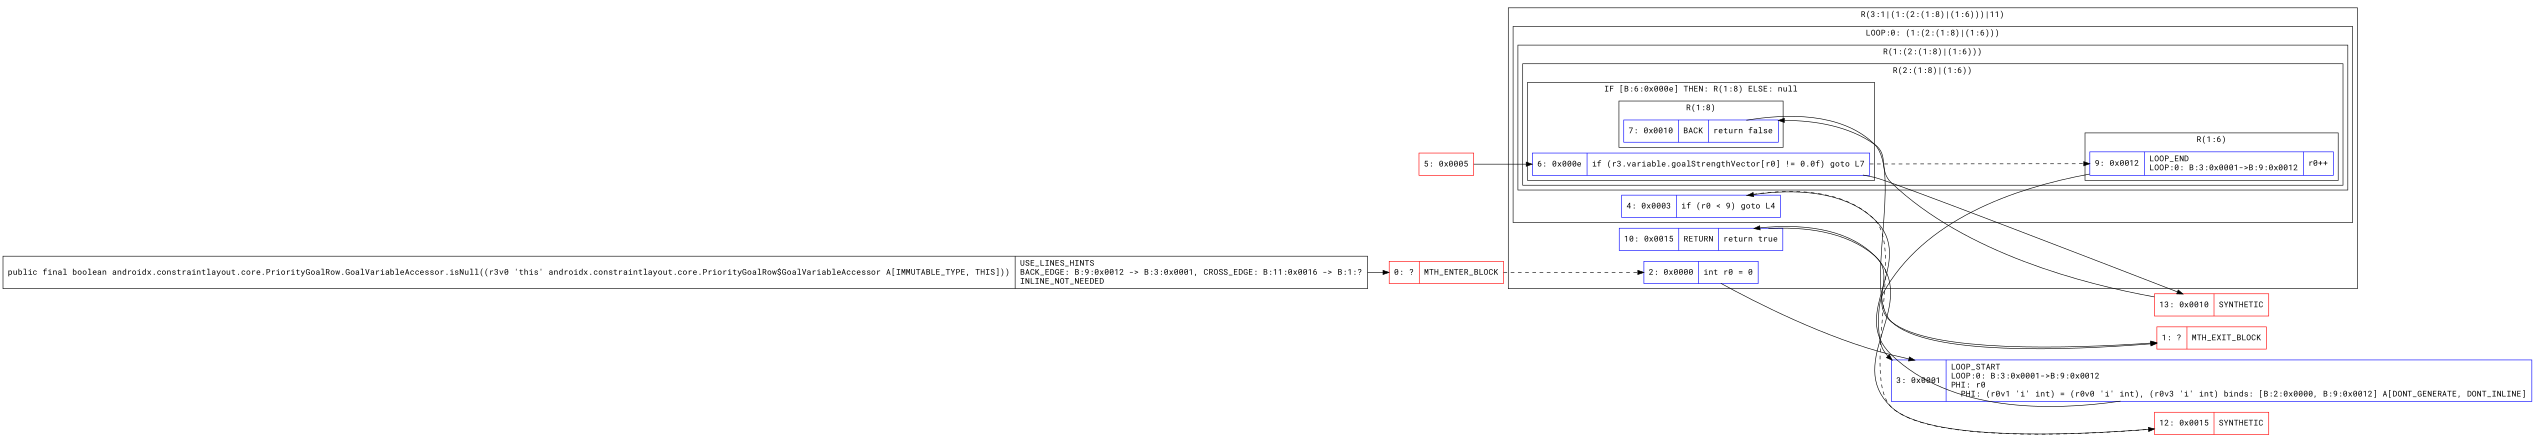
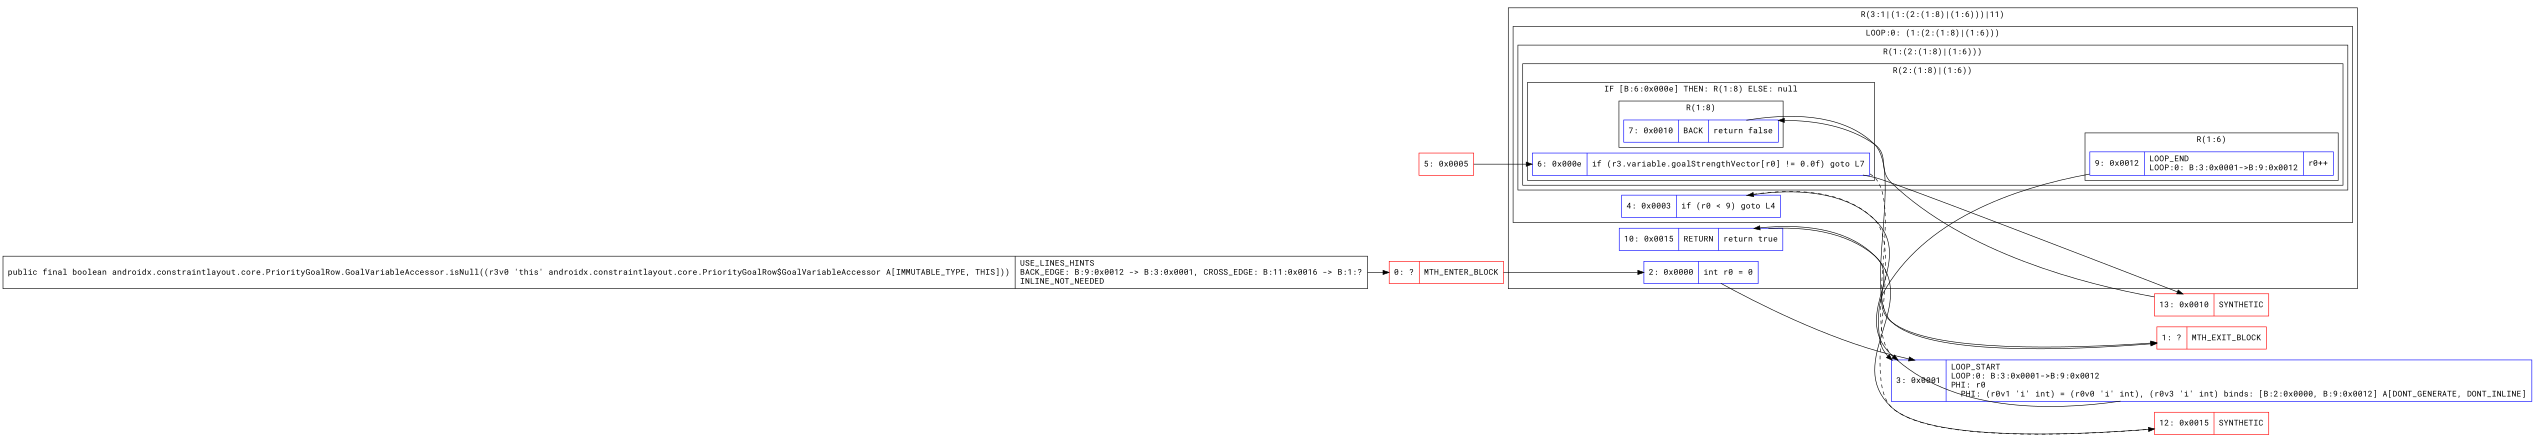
  digraph {
    fontname="Roboto Mono"
    rankdir=LR
    node [color=blue fontname="Roboto Mono" shape=record]
    edge [fontname="Roboto Mono"]
    n1 [label="{7\:\ 0x0010|BACK\l|return false\l}"]
    n2 [label="{6\:\ 0x000e|if (r3.variable.goalStrengthVector[r0] != 0.0f) goto L7\l}"]
    n3 [label="{9\:\ 0x0012|LOOP_END\lLOOP:0: B:3:0x0001\-\>B:9:0x0012\l|r0++\l}"]
    n4 [label="{4\:\ 0x0003|if (r0 \< 9) goto L4\l}"]
    n5 [label="{2\:\ 0x0000|int r0 = 0\l}"]
    n6 [label="{10\:\ 0x0015|RETURN\l|return true\l}"]
    n7 [color=red label="{1\:\ ?|MTH_EXIT_BLOCK\l}"]
    n8 [color=red label="{13\:\ 0x0010|SYNTHETIC\l}"]
    n9 [label="{3\:\ 0x0001|LOOP_START\lLOOP:0: B:3:0x0001\-\>B:9:0x0012\lPHI: r0 \l  PHI: (r0v1 'i' int) = (r0v0 'i' int), (r0v3 'i' int) binds: [B:2:0x0000, B:9:0x0012] A[DONT_GENERATE, DONT_INLINE]\l}"]
    n10 [color=red label="{12\:\ 0x0015|SYNTHETIC\l}"]
    n11 [color=red label="{5\:\ 0x0005}"]
    n12 [color=red label="{0\:\ ?|MTH_ENTER_BLOCK\l}"]
    n13 [label="{public final boolean androidx.constraintlayout.core.PriorityGoalRow.GoalVariableAccessor.isNull((r3v0 'this' androidx.constraintlayout.core.PriorityGoalRow$GoalVariableAccessor A[IMMUTABLE_TYPE, THIS]))  | USE_LINES_HINTS\lBACK_EDGE: B:9:0x0012 \-\> B:3:0x0001, CROSS_EDGE: B:11:0x0016 \-\> B:1:?\lINLINE_NOT_NEEDED\l}" color=""]
    subgraph cluster_1 {
      label="R(3:1|(1:(2:(1:8)|(1:6)))|11)"
      n5
      n6
      subgraph cluster_2 {
        label="LOOP:0: (1:(2:(1:8)|(1:6)))"
        n4
        subgraph cluster_3 {
          label="R(1:(2:(1:8)|(1:6)))"
          subgraph cluster_4 {
            label="R(2:(1:8)|(1:6))"
            subgraph cluster_5 {
              label="IF [B:6:0x000e] THEN: R(1:8) ELSE: null"
              n2
              subgraph cluster_6 {
                label="R(1:8)"
                n1
              }
            }
            subgraph cluster_7 {
              label="R(1:6)"
              n3
            }
          }
        }
      }
    }
    n1 -> n7
-   n2 -> n3 [style=dashed]
+   n2 -> n9 [style=dashed]
    n2 -> n8
    n3 -> n9
    n4 -> n10 [style=dashed]
    n5 -> n9
    n6 -> n7
    n8 -> n1
    n9 -> n4
    n10 -> n6
    n11 -> n2
-   n12 -> n5 [style=dashed]
+   n12 -> n5
    n13 -> n12
  }
